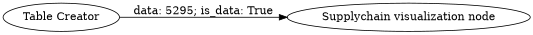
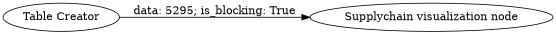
  digraph {
    rankdir=LR
    n1 [label="Table Creator"]
    n2 [label="Supplychain visualization node"]
-   n1 -> n2 [label="data: 5295; is_data: True"]
+   n1 -> n2 [label="data: 5295; is_blocking: True"]
  }
